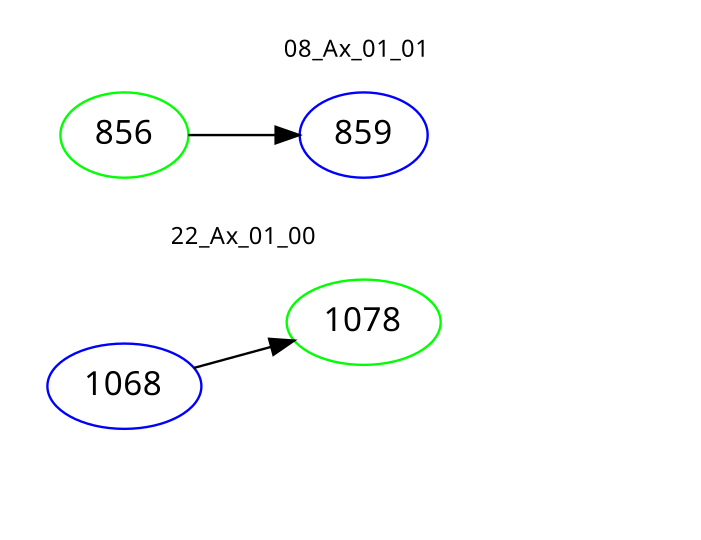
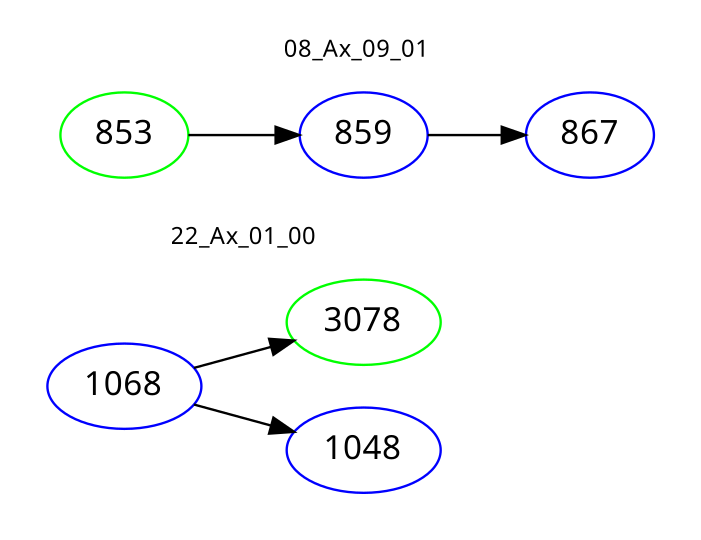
  digraph {
    fontname="Noto Sans"
    rankdir=LR
    node [color=blue fontname="Noto Sans"]
    edge [color=black fontname="Noto Sans"]
    n1 [label=1068]
-   n3 [color=green label=1078]
+   n2 [label=1048]
+   n3 [color=green label=3078]
    n4 [label=859]
-   n5 [color=green label=856]
+   n5 [color=green label=853]
+   n6 [label=867]
    subgraph cluster_1 {
      color=white
      fontsize=10
      label="22_Ax_01_00"
      n1
+     n2
      n3
    }
    subgraph cluster_2 {
      color=white
      fontsize=10
-     label="08_Ax_01_01"
+     label="08_Ax_09_01"
      n4
      n5
+     n6
    }
+   n1 -> n2
    n1 -> n3
+   n4 -> n6
    n5 -> n4
  }
